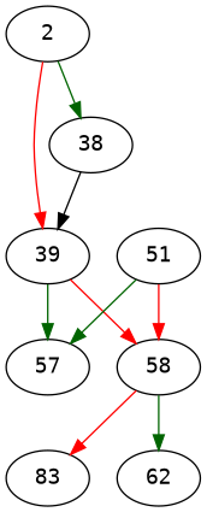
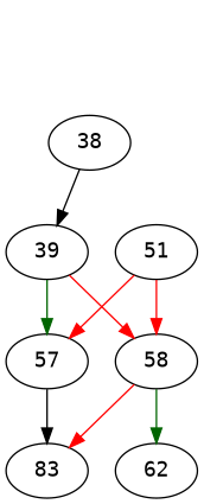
  strict digraph {
    fontname="DejaVu Sans Mono"
    node [fontname="DejaVu Sans Mono"]
    edge [color=darkgreen cond=true fontname="DejaVu Sans Mono"]
-   2 [entry=true]
    38
    39
    57
    58
    83
    51
    62
-   2 -> 38
-   2 -> 39 [color=red cond=false]
    38 -> 39 [color="" cond=""]
    39 -> 57
    39 -> 58 [color=red cond=false]
+   57 -> 83 [color="" cond=""]
    58 -> 83 [color=red cond=false]
    58 -> 62
-   51 -> 57
+   51 -> 57 [color=red]
    51 -> 58 [color=red cond=false]
  }
